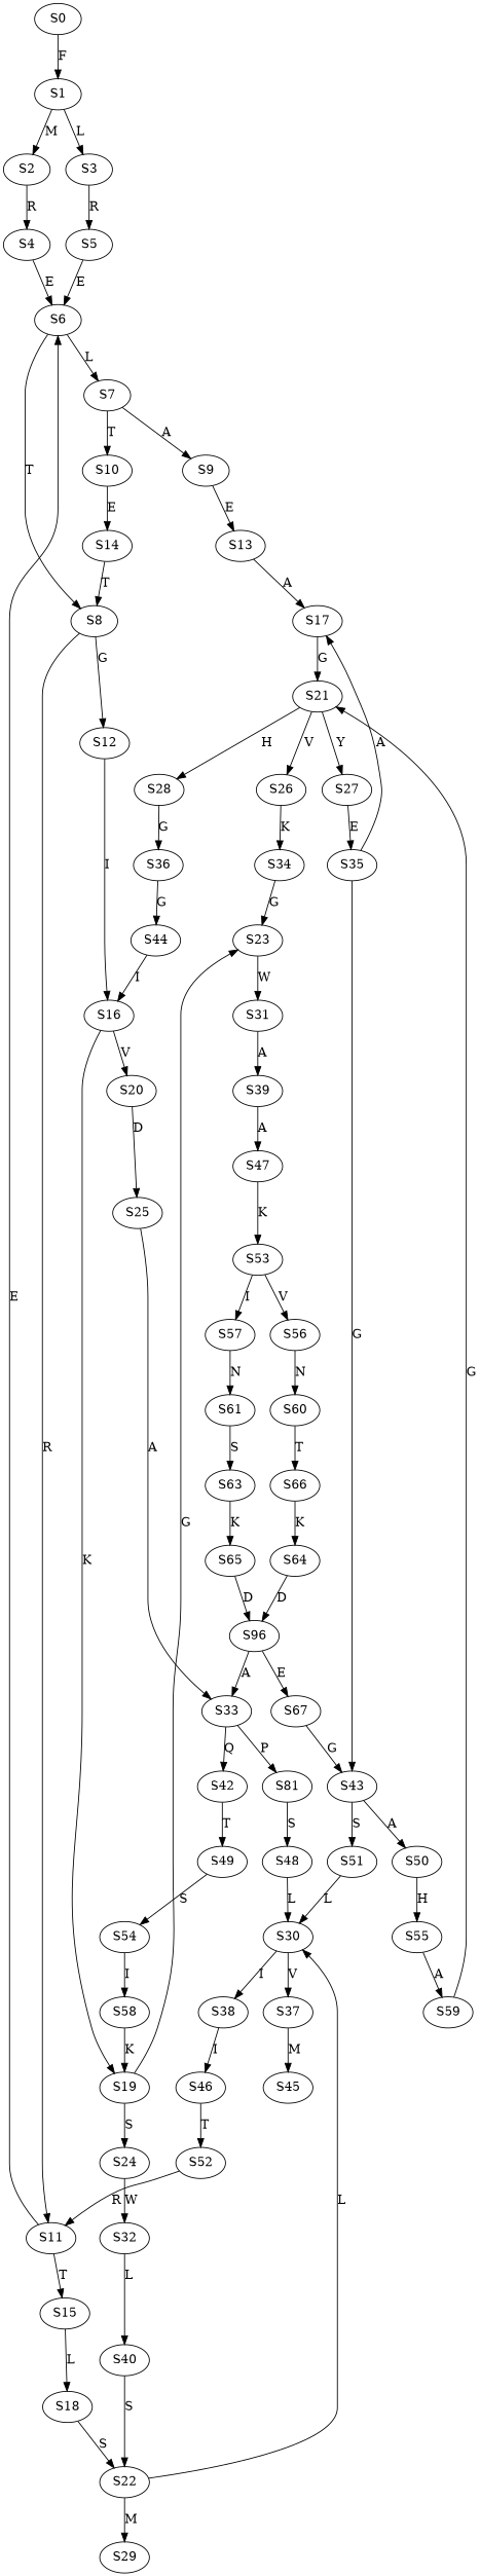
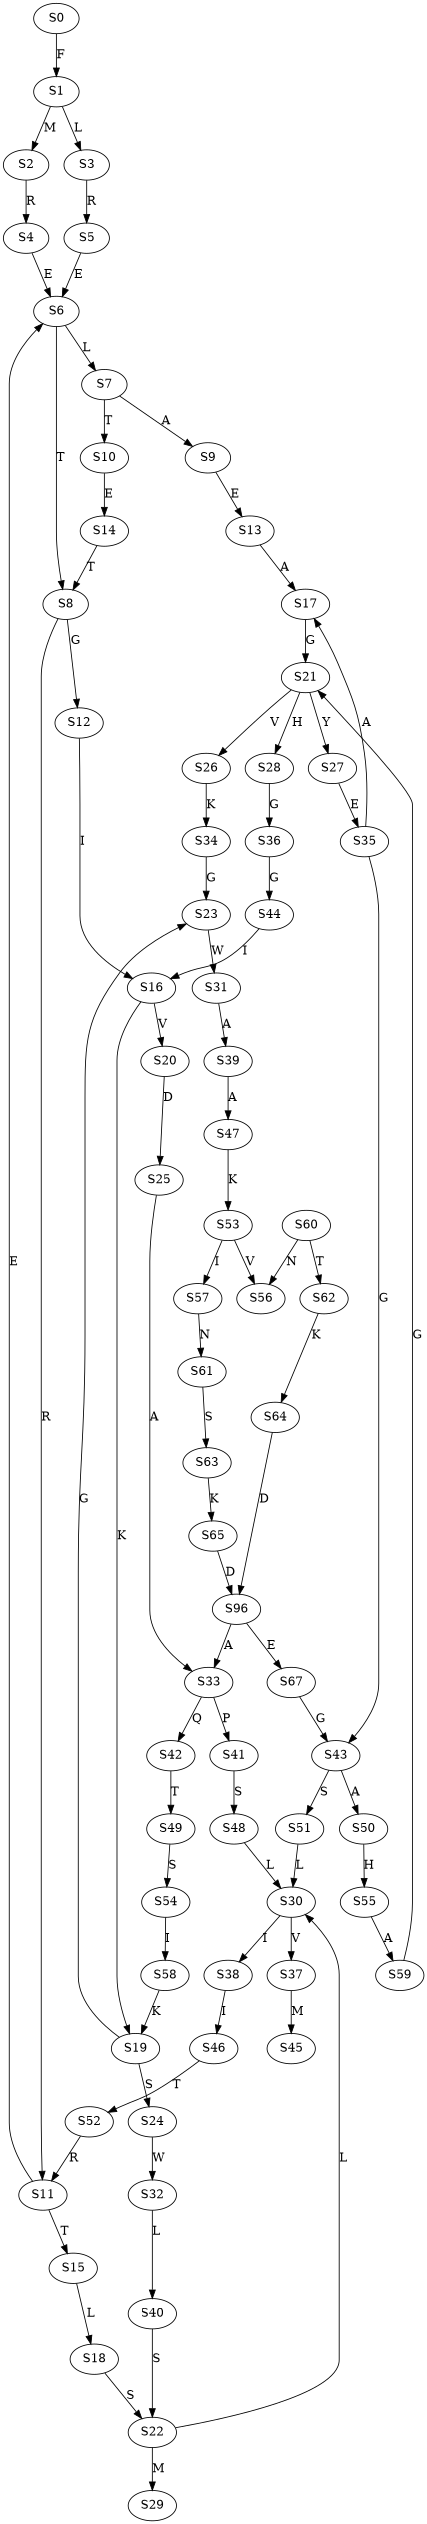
  strict digraph {
    S0
    S1
    S2
    S3
    S4
    S5
    S6
    S7
    S8
    S9
    S10
    S11
    S12
    S13
    S14
    S15
    S16
    S17
    S18
    S19
    S20
    S21
    S22
    S23
    S24
    S25
    S26
    S27
    S28
    S29
    S30
    S31
    S32
    S33
    S34
    S35
    S36
    S37
    S38
    S39
    S40
-   S41 [label=S81]
+   S41
    S42
    S43
    S44
    S45
    S46
    S47
    S48
    S49
    S50
    S51
    S52
    S53
    S54
    S55
    S56
    S57
    S58
    S59
    S60
    S61
-   S62 [label=S66]
+   S62
    S63
    S64
    S65
    n67 [label=S96]
    S67
    S0 -> S1 [label=F]
    S1 -> S2 [label=M]
    S1 -> S3 [label=L]
    S2 -> S4 [label=R]
    S3 -> S5 [label=R]
    S4 -> S6 [label=E]
    S5 -> S6 [label=E]
    S6 -> S7 [label=L]
    S6 -> S8 [label=T]
    S7 -> S9 [label=A]
    S7 -> S10 [label=T]
    S8 -> S11 [label=R]
    S8 -> S12 [label=G]
    S9 -> S13 [label=E]
    S10 -> S14 [label=E]
    S11 -> S6 [label=E]
    S11 -> S15 [label=T]
    S12 -> S16 [label=I]
    S13 -> S17 [label=A]
    S14 -> S8 [label=T]
    S15 -> S18 [label=L]
    S16 -> S19 [label=K]
    S16 -> S20 [label=V]
    S17 -> S21 [label=G]
    S18 -> S22 [label=S]
    S19 -> S23 [label=G]
    S19 -> S24 [label=S]
    S20 -> S25 [label=D]
    S21 -> S26 [label=V]
    S21 -> S27 [label=Y]
    S21 -> S28 [label=H]
    S22 -> S29 [label=M]
    S22 -> S30 [label=L]
    S23 -> S31 [label=W]
    S24 -> S32 [label=W]
    S25 -> S33 [label=A]
    S26 -> S34 [label=K]
    S27 -> S35 [label=E]
    S28 -> S36 [label=G]
    S30 -> S37 [label=V]
    S30 -> S38 [label=I]
    S31 -> S39 [label=A]
    S32 -> S40 [label=L]
    S33 -> S41 [label=P]
    S33 -> S42 [label=Q]
    S34 -> S23 [label=G]
    S35 -> S17 [label=A]
    S35 -> S43 [label=G]
    S36 -> S44 [label=G]
    S37 -> S45 [label=M]
    S38 -> S46 [label=I]
    S39 -> S47 [label=A]
    S40 -> S22 [label=S]
    S41 -> S48 [label=S]
    S42 -> S49 [label=T]
    S43 -> S50 [label=A]
    S43 -> S51 [label=S]
    S44 -> S16 [label=I]
    S46 -> S52 [label=T]
    S47 -> S53 [label=K]
    S48 -> S30 [label=L]
    S49 -> S54 [label=S]
    S50 -> S55 [label=H]
    S51 -> S30 [label=L]
    S52 -> S11 [label=R]
    S53 -> S56 [label=V]
    S53 -> S57 [label=I]
    S54 -> S58 [label=I]
    S55 -> S59 [label=A]
-   S56 -> S60 [label=N]
+   S60 -> S56 [label=N]
    S57 -> S61 [label=N]
    S58 -> S19 [label=K]
    S59 -> S21 [label=G]
    S60 -> S62 [label=T]
    S61 -> S63 [label=S]
    S62 -> S64 [label=K]
    S63 -> S65 [label=K]
    S64 -> n67 [label=D]
    S65 -> n67 [label=D]
    n67 -> S33 [label=A]
    n67 -> S67 [label=E]
    S67 -> S43 [label=G]
  }
